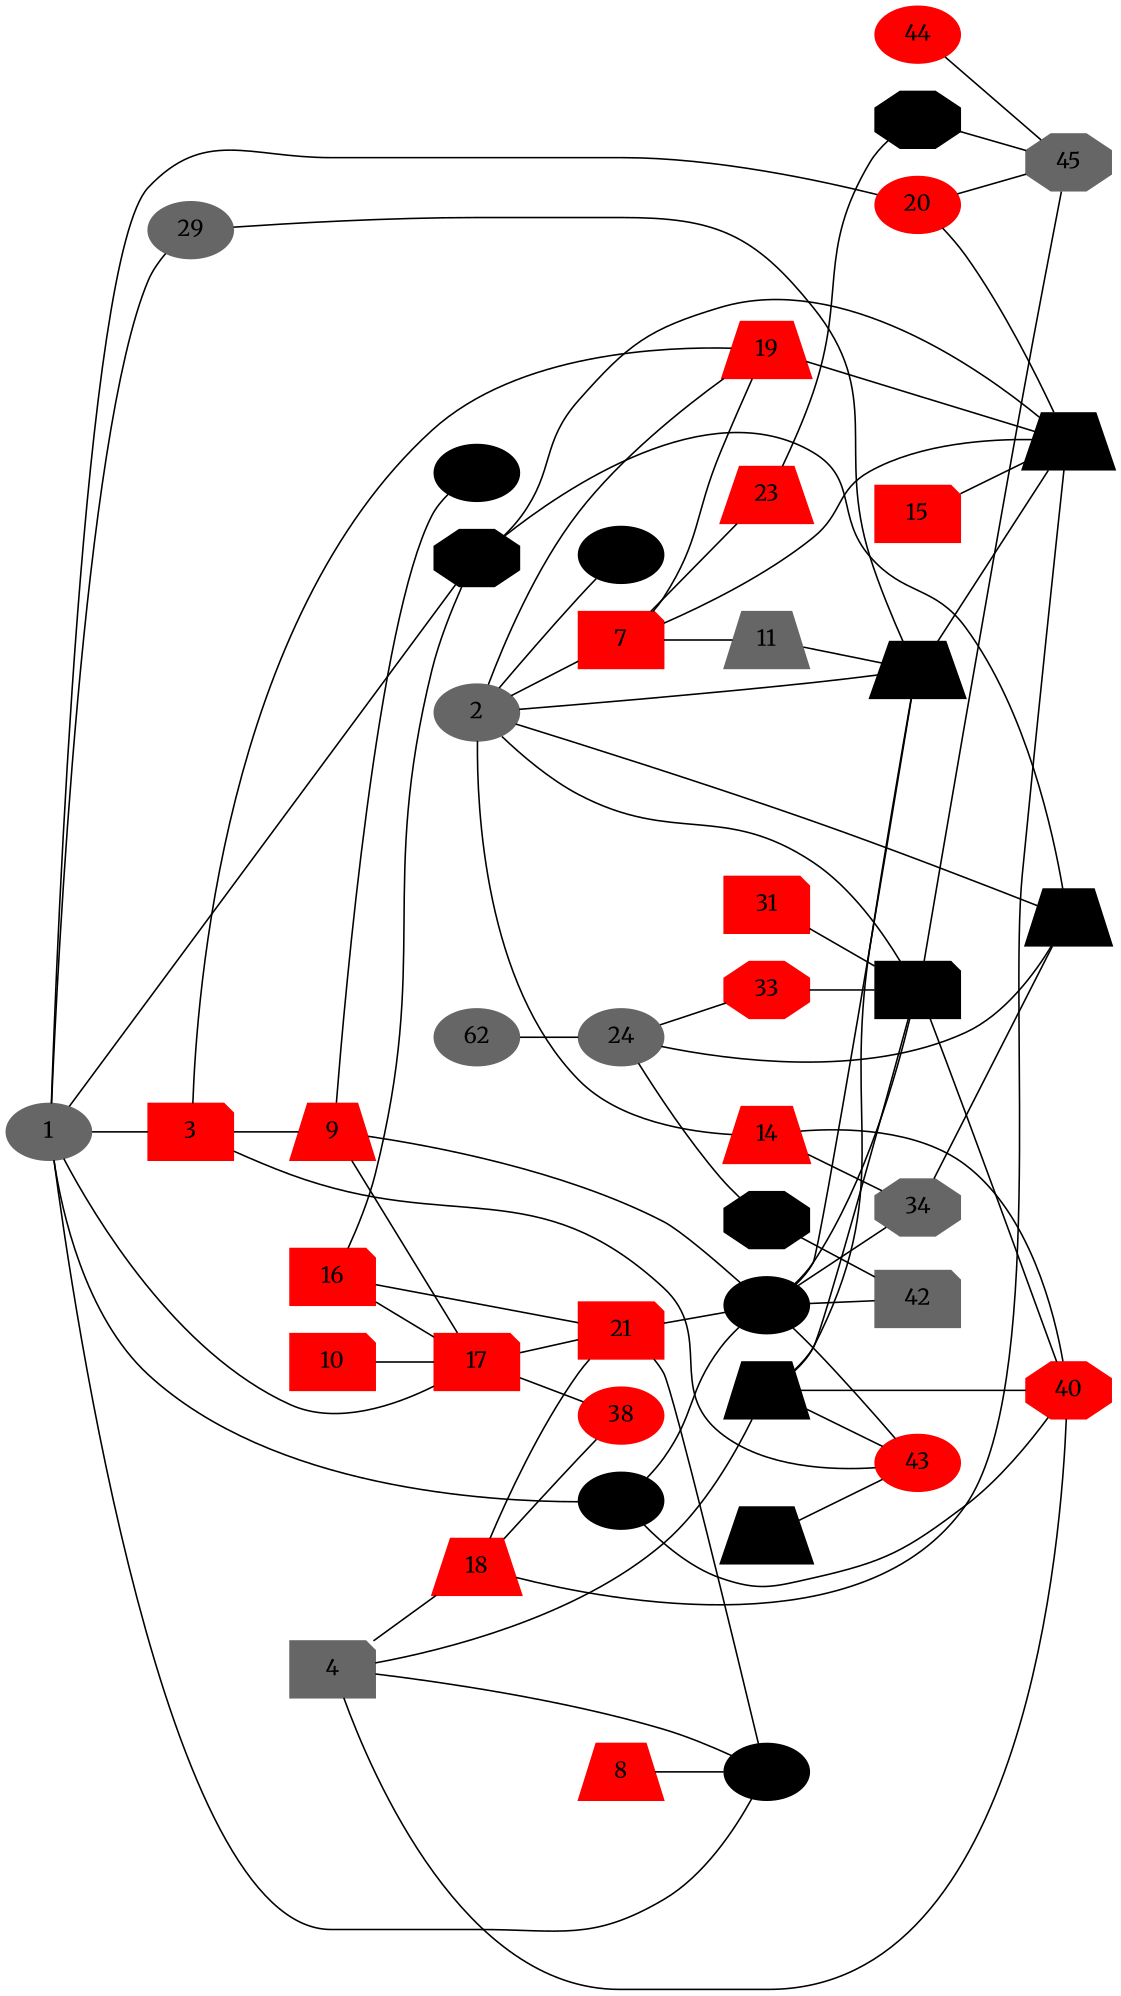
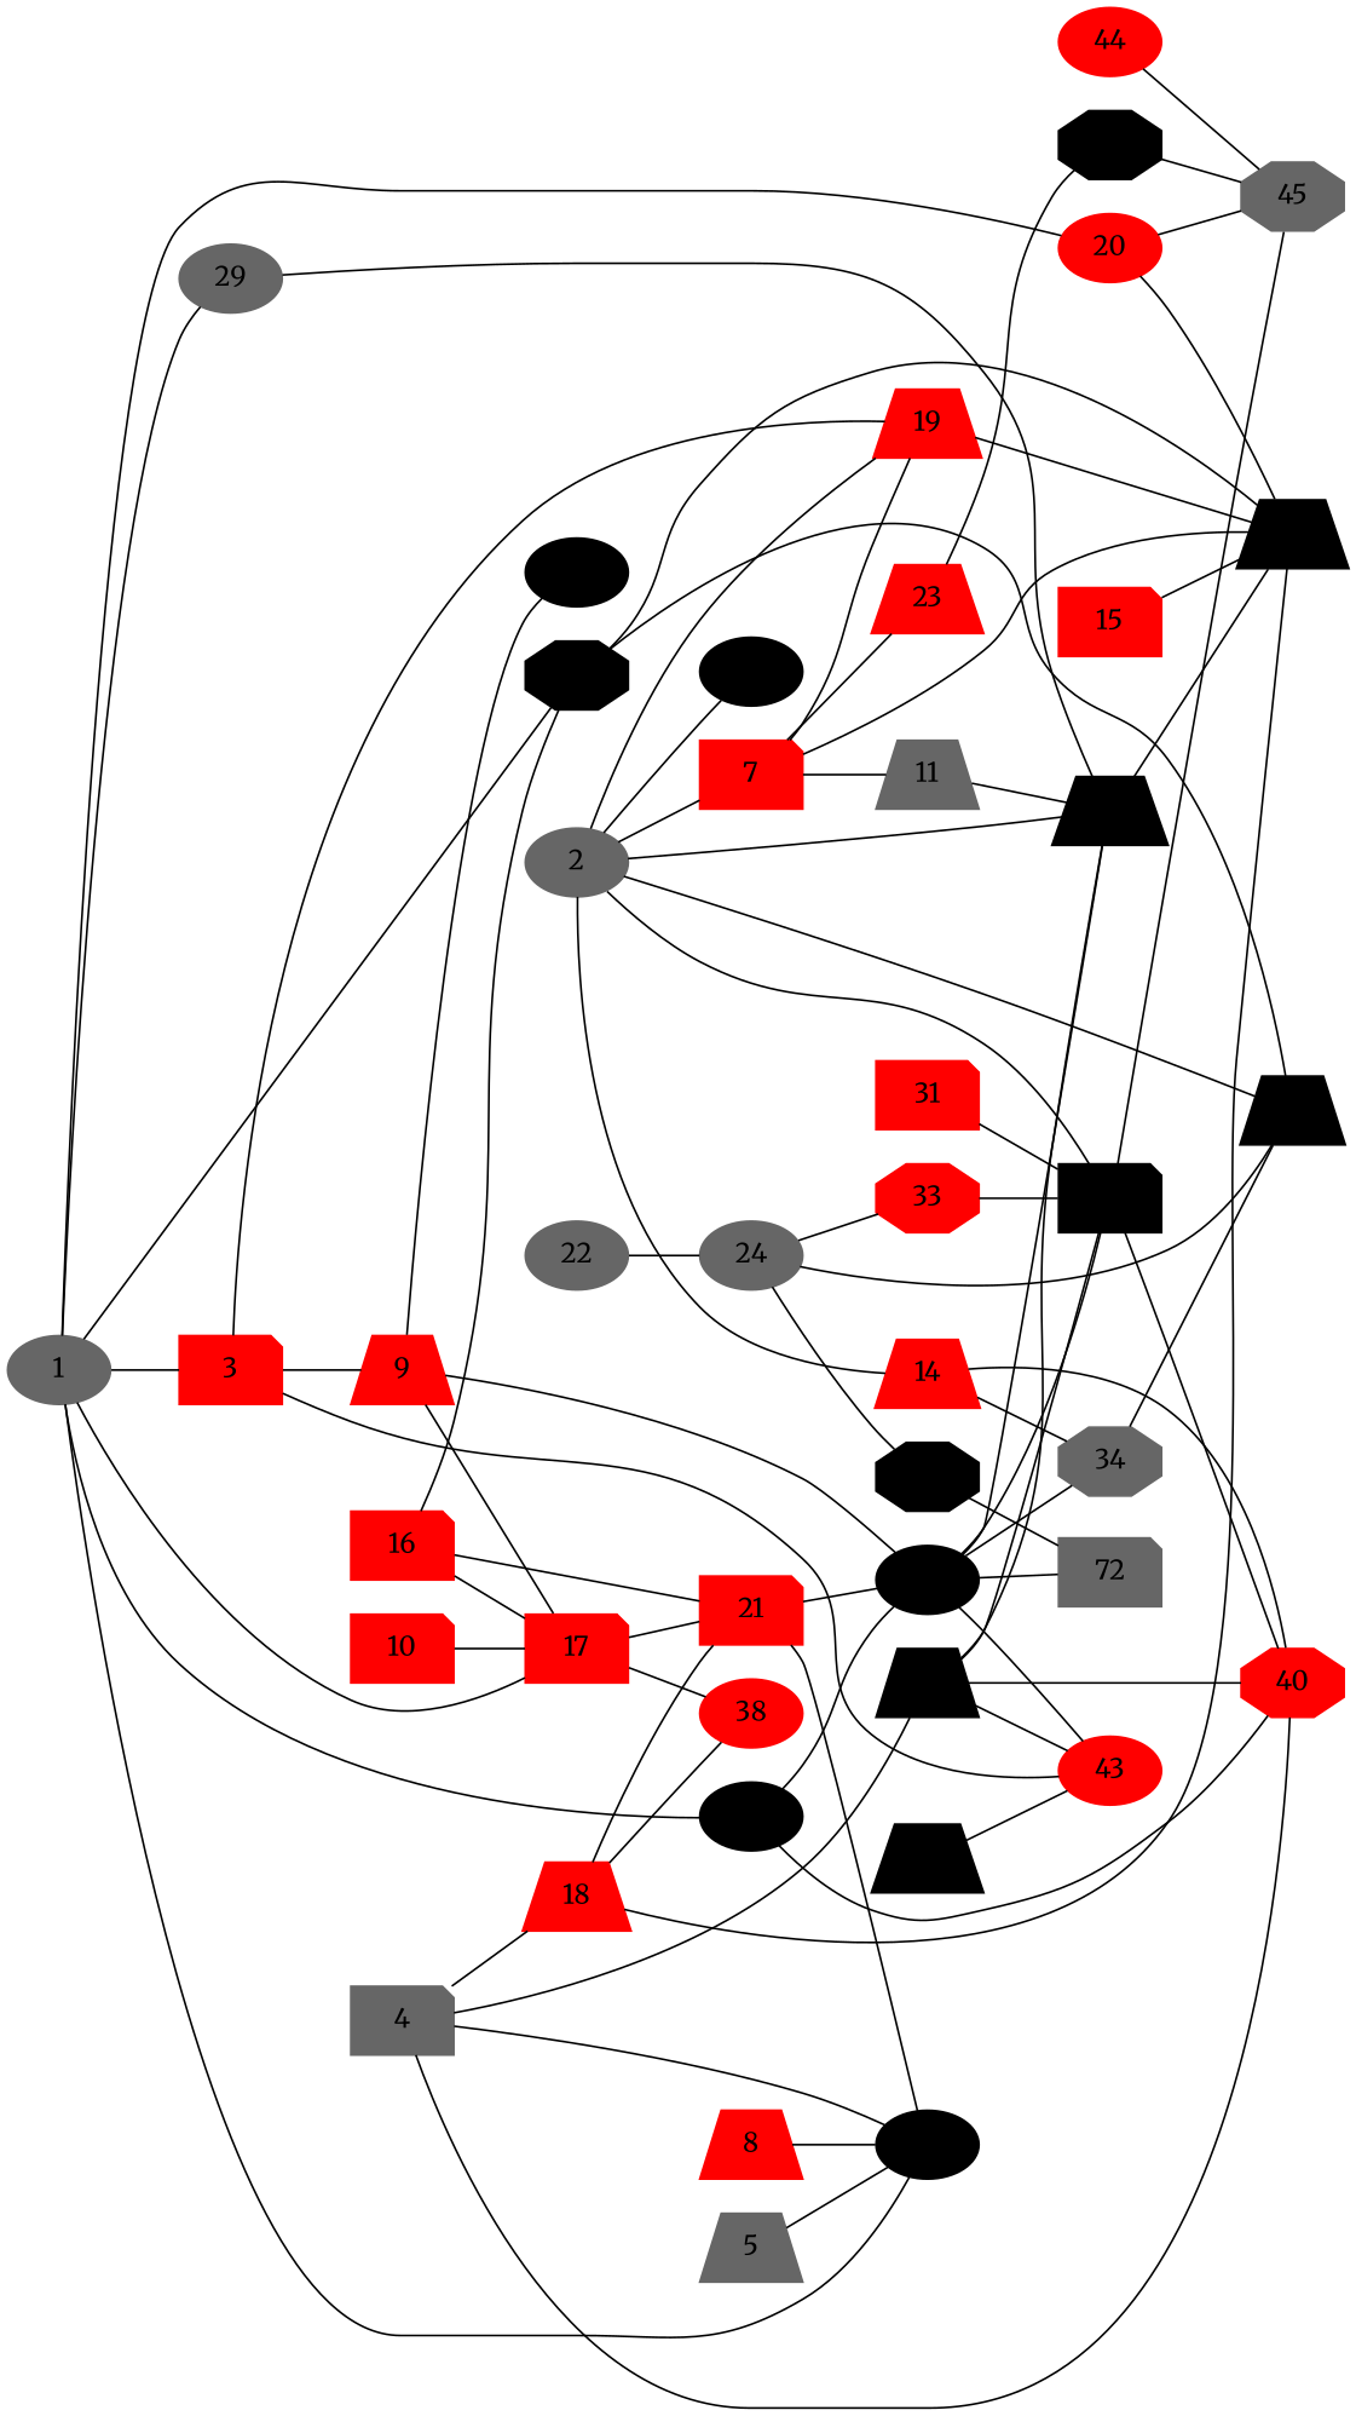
  graph {
    fontname=Merriweather
    rankdir=LR
    node [color=red fontname=Merriweather shape=ellipse style=filled]
    edge [fontname=Merriweather weight=1.0]
    1 [color=gray40]
    3 [shape=note]
    17 [shape=note]
    20
    25 [color=black]
    28 [color=black shape=octagon]
    37 [color=black]
    29 [color=gray40]
    2 [color=gray40]
    7 [shape=note]
    13 [color=black]
    14 [shape=trapezium]
    19 [shape=trapezium]
    30 [color=black shape=trapezium]
    35 [color=black shape=note]
    41 [color=black shape=trapezium]
    9 [shape=trapezium]
    43
    21 [shape=note]
    38
    32 [color=black shape=trapezium]
    45 [color=gray40 shape=octagon]
    40 [shape=octagon]
    26 [color=black]
    11 [color=gray40 shape=trapezium]
    23 [shape=trapezium]
    34 [color=gray40 shape=octagon]
    24 [color=gray40]
    33 [shape=octagon]
    36 [color=black shape=octagon]
    12 [color=black]
    4 [color=gray40 shape=note]
    6 [color=black shape=trapezium]
    18 [shape=trapezium]
+   5 [color=gray40 shape=trapezium]
    27 [color=black shape=octagon]
    8 [shape=trapezium]
-   42 [color=gray40 shape=note]
+   42 [color=gray40 shape=note label=72]
    10 [shape=note]
    15 [shape=note]
    16 [shape=note]
-   22 [color=gray40 label=62]
+   22 [color=gray40]
    31 [shape=note]
    39 [color=black shape=trapezium]
    44
    1 -- 3
    1 -- 17
    1 -- 20
    1 -- 25
    1 -- 28
    1 -- 37
    1 -- 29
    3 -- 19
    3 -- 9
    3 -- 43
    17 -- 21
    17 -- 38
    20 -- 32
    20 -- 45
    25 -- 40
    25 -- 26
    28 -- 41
    28 -- 32
    29 -- 30
    2 -- 7
    2 -- 13
    2 -- 14
    2 -- 19
    2 -- 30
    2 -- 35
    2 -- 41
    7 -- 19
    7 -- 32
    7 -- 11
    7 -- 23
    14 -- 40
    14 -- 34
    19 -- 32
    30 -- 32
    35 -- 45
    35 -- 40
    9 -- 17
    9 -- 26
    9 -- 12
    21 -- 37
    21 -- 26
    26 -- 30
    26 -- 35
    26 -- 43
    26 -- 34
    26 -- 42
    11 -- 30
    23 -- 27
    34 -- 41
    24 -- 41
    24 -- 33
    24 -- 36
    33 -- 35
    36 -- 42
    4 -- 37
    4 -- 40
    4 -- 6
    4 -- 18
    6 -- 30
    6 -- 35
    6 -- 43
    6 -- 40
    18 -- 21
    18 -- 38
    18 -- 32
+   5 -- 37
    27 -- 45
    8 -- 37
    10 -- 17
    15 -- 32
    16 -- 17
    16 -- 28 [weight=2.0]
    16 -- 21
    22 -- 24
    31 -- 35
    39 -- 43
    44 -- 45
  }
